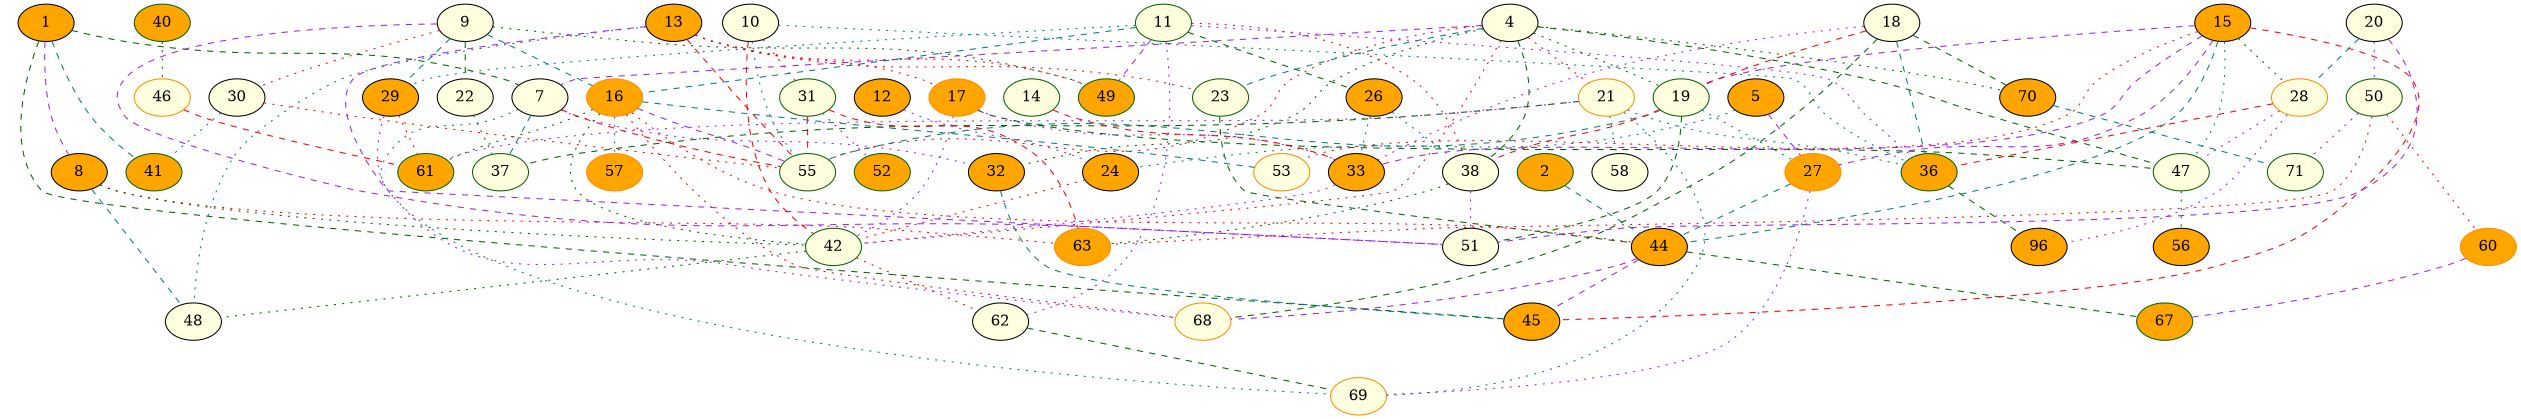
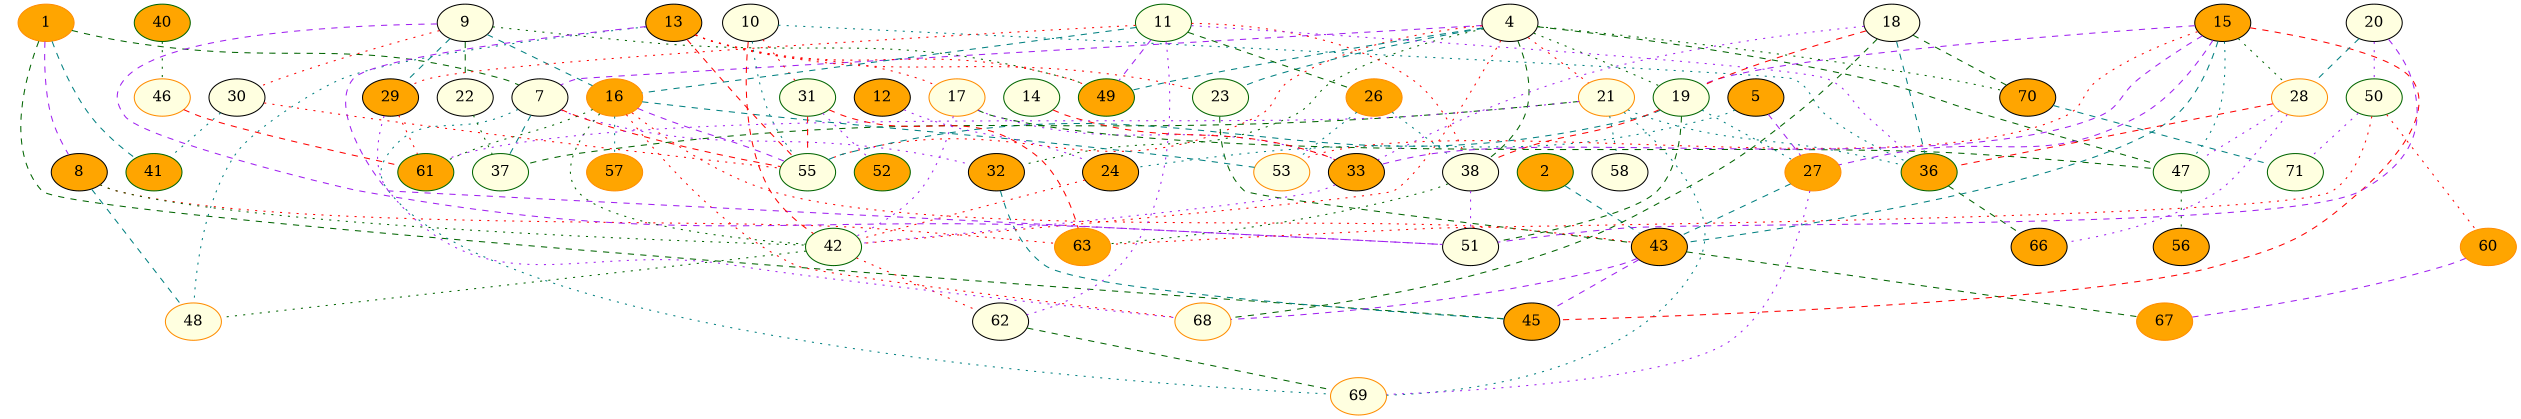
  graph {
    node [color=black fillcolor=lightyellow style=filled]
    edge [color=teal style=dotted weight=1.0]
-   1 [fillcolor=orange]
+   1 [color=darkorange fillcolor=orange]
    7
    8 [fillcolor=orange]
    41 [color=darkgreen fillcolor=orange]
    45 [fillcolor=orange]
    32 [fillcolor=orange]
    55 [color=darkgreen]
    37 [color=darkgreen]
    69 [color=darkorange]
    63 [color=darkorange fillcolor=orange]
    42 [color=darkgreen]
-   48
+   48 [color=darkorange]
    2 [color=darkgreen fillcolor=orange]
-   43 [fillcolor=orange label=44]
+   43 [fillcolor=orange]
    68 [color=darkorange]
-   67 [color=darkgreen fillcolor=orange]
+   67 [color=darkorange fillcolor=orange]
    4
    19 [color=darkgreen]
    21 [color=darkorange]
    23 [color=darkgreen]
    38
    47 [color=darkgreen]
    49 [color=darkgreen fillcolor=orange]
    70 [fillcolor=orange]
    9
    16 [color=darkorange fillcolor=orange]
    22
    29 [fillcolor=orange]
    30
    51
    27 [color=darkorange fillcolor=orange]
    36 [color=darkgreen fillcolor=orange]
    61 [color=darkgreen fillcolor=orange]
    58
    62
    56 [fillcolor=orange]
    71 [color=darkgreen]
    5 [fillcolor=orange]
    24 [fillcolor=orange]
    13 [fillcolor=orange]
-   17 [color=darkorange fillcolor=orange]
-   66 [fillcolor=orange label=96]
+   17 [color=darkorange]
+   66 [fillcolor=orange]
    53 [color=darkorange]
    57 [color=darkorange fillcolor=orange]
    10
    31 [color=darkgreen]
    52 [color=darkgreen fillcolor=orange]
    11 [color=darkgreen]
-   26 [fillcolor=orange]
+   26 [color=darkorange fillcolor=orange]
    33 [fillcolor=orange]
    12 [fillcolor=orange]
    14 [color=darkgreen]
    15 [fillcolor=orange]
    28 [color=darkorange]
    18
    20
    50 [color=darkgreen]
    60 [color=darkorange fillcolor=orange]
    40 [color=darkgreen fillcolor=orange]
    46 [color=darkorange]
    1 -- 7 [color=darkgreen style=dashed]
    1 -- 8 [color=purple style=dashed]
    1 -- 41 [style=dashed]
    1 -- 45 [color=darkgreen style=dashed]
    7 -- 32 [color=purple]
    7 -- 55 [color=red style=dashed]
    7 -- 37 [style=dashed weight=2.0]
    7 -- 69
    8 -- 63 [color=red]
    8 -- 42 [color=darkgreen]
    8 -- 48 [style=dashed]
    32 -- 45 [style=dashed]
    42 -- 48 [color=darkgreen weight=2.0]
    42 -- 62 [color=red weight=2.0]
    2 -- 43 [style=dashed]
    43 -- 45 [color=purple style=dashed]
    43 -- 68 [color=purple style=dashed]
    43 -- 67 [color=darkgreen style=dashed]
    4 -- 7 [color=purple style=dashed]
    4 -- 32 [color=darkgreen]
    4 -- 55 [color=red]
    4 -- 42 [color=red]
    4 -- 19 [color=darkgreen]
    4 -- 21 [color=red]
    4 -- 23 [style=dashed]
    4 -- 38 [color=darkgreen style=dashed]
    4 -- 47 [color=darkgreen style=dashed]
+   4 -- 49 [style=dashed]
    4 -- 70 [color=darkgreen]
    19 -- 55 [style=dashed]
    19 -- 38 [color=red style=dashed]
    19 -- 51 [color=darkgreen style=dashed]
    19 -- 27
    21 -- 37 [color=darkgreen style=dashed]
    21 -- 69
    21 -- 36
    21 -- 61 [color=purple]
    21 -- 58
    23 -- 43 [color=darkgreen style=dashed]
    38 -- 63 [color=darkgreen]
    38 -- 51 [color=purple]
    47 -- 56 [color=darkgreen]
    70 -- 71 [style=dashed]
    9 -- 49 [color=darkgreen]
    9 -- 16 [style=dashed]
    9 -- 22 [color=darkgreen style=dashed weight=2.0]
    9 -- 29 [style=dashed]
    9 -- 30 [color=red]
    9 -- 51 [color=purple style=dashed]
    16 -- 55 [color=purple style=dashed]
    16 -- 42 [color=darkgreen]
    16 -- 43 [color=red]
    16 -- 68 [color=red]
    16 -- 61 [color=darkgreen]
    16 -- 53 [style=dashed]
    16 -- 57
    22 -- 37 [color=darkgreen]
    29 -- 68 [color=purple]
    29 -- 61 [color=red]
    30 -- 41
    30 -- 55 [color=red]
    27 -- 69 [color=purple]
    27 -- 43 [style=dashed]
    36 -- 66 [color=darkgreen style=dashed]
    62 -- 69 [color=darkgreen style=dashed]
    5 -- 27 [color=purple style=dashed]
    5 -- 24
    24 -- 42 [color=red]
    13 -- 55 [color=red style=dashed]
    13 -- 48
    13 -- 23 [color=red]
    13 -- 49 [color=red]
    13 -- 51 [color=purple style=dashed]
    13 -- 17 [color=red]
    17 -- 42 [color=purple]
    17 -- 47 [color=darkgreen style=dashed]
    17 -- 33 [color=purple]
    10 -- 55
    10 -- 42 [color=red style=dashed weight=2.0]
    10 -- 36
    10 -- 31 [color=red]
    31 -- 55 [color=red style=dashed]
    31 -- 63 [color=red style=dashed]
    31 -- 52 [color=purple]
    11 -- 38 [color=red]
    11 -- 49 [color=purple style=dashed]
    11 -- 16 [style=dashed]
-   11 -- 29
+   11 -- 29 [color=red]
    11 -- 36 [color=purple]
    11 -- 62 [color=purple]
    11 -- 26 [color=darkgreen style=dashed]
    26 -- 38
-   26 -- 33
+   26 -- 53
    33 -- 42 [color=purple]
    12 -- 24 [color=purple]
    14 -- 33 [color=red style=dashed]
    15 -- 45 [color=red style=dashed]
    15 -- 43 [style=dashed]
    15 -- 19 [color=purple style=dashed]
    15 -- 47 [weight=2.0]
    15 -- 27 [color=purple style=dashed]
    15 -- 53 [color=red]
    15 -- 33 [color=purple style=dashed]
    15 -- 28 [color=darkgreen weight=2.0]
    28 -- 47 [color=purple]
    28 -- 36 [color=red style=dashed]
    28 -- 66 [color=purple]
    18 -- 68 [color=darkgreen style=dashed]
    18 -- 19 [color=red style=dashed]
    18 -- 70 [color=darkgreen style=dashed]
    18 -- 36 [style=dashed]
    18 -- 33 [color=purple]
    20 -- 51 [color=purple style=dashed]
    20 -- 28 [style=dashed]
    20 -- 50 [color=purple]
    50 -- 63 [color=red]
    50 -- 71 [color=purple]
    50 -- 60 [color=red]
    60 -- 67 [color=purple style=dashed]
    40 -- 46 [color=darkgreen]
    46 -- 61 [color=red style=dashed]
  }
